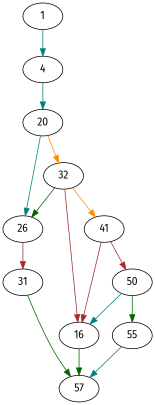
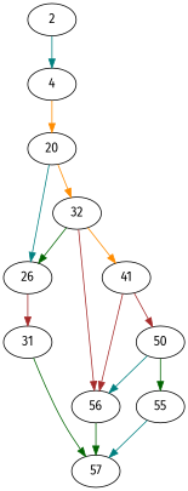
  strict digraph {
    fontname="Fira Sans"
    node [fontname="Fira Sans"]
    edge [color=teal fontname="Fira Sans" cond=false]
-   1 [entry=true]
+   1 [entry=true label=2]
    4
    20
    26
    32
    31
    41
-   56 [label=16]
+   56
    57
    50
    55
    1 -> 4 [cond=""]
-   4 -> 20
+   4 -> 20 [color=darkorange]
    20 -> 26 [cond=true]
    20 -> 32 [color=darkorange]
    26 -> 31 [color=brown cond=true]
    32 -> 26 [color=darkgreen]
    32 -> 41 [color=darkorange cond=true]
    32 -> 56 [color=brown]
    31 -> 57 [color=darkgreen cond=""]
    41 -> 56 [color=brown]
    41 -> 50 [color=brown cond=true]
    56 -> 57 [color=darkgreen cond=""]
    50 -> 56
    50 -> 55 [color=darkgreen cond=true]
    55 -> 57 [cond=""]
  }
